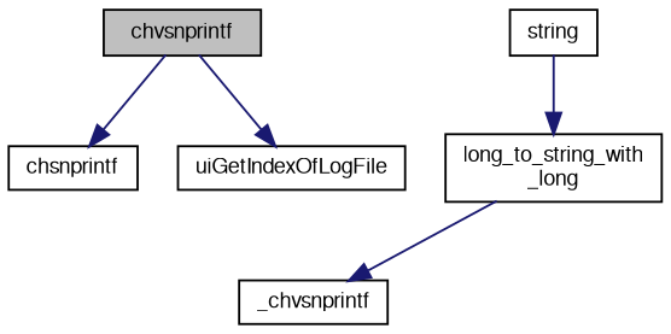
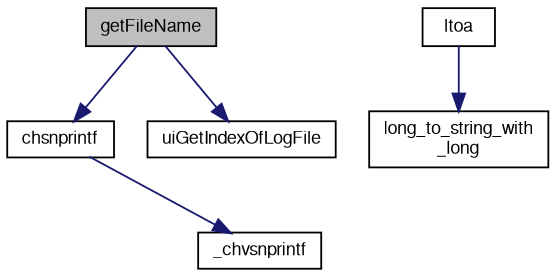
  digraph {
    rankdir=TB
    node [color=black fillcolor=white fontname=FreeSans fontsize=10 shape=record style=filled]
    edge [color=midnightblue fontname=FreeSans fontsize=10 labelfontname=FreeSans labelfontsize=10 style=solid]
-   n1 [fillcolor=grey75 fontcolor=black height=0.2 label=chvsnprintf width=0.4]
+   n1 [fillcolor=grey75 fontcolor=black height=0.2 label=getFileName width=0.4]
    n2 [height=0.2 label=chsnprintf width=0.4]
    n3 [height=0.2 label=uiGetIndexOfLogFile width=0.4]
    n4 [height=0.2 label=_chvsnprintf width=0.4]
-   n5 [height=0.2 label=string width=0.4]
+   n5 [height=0.2 label=ltoa width=0.4]
    n6 [height=0.2 label="long_to_string_with\l_long" width=0.4]
    n1 -> n2
    n1 -> n3
-   n6 -> n4
+   n2 -> n4
    n5 -> n6
  }
